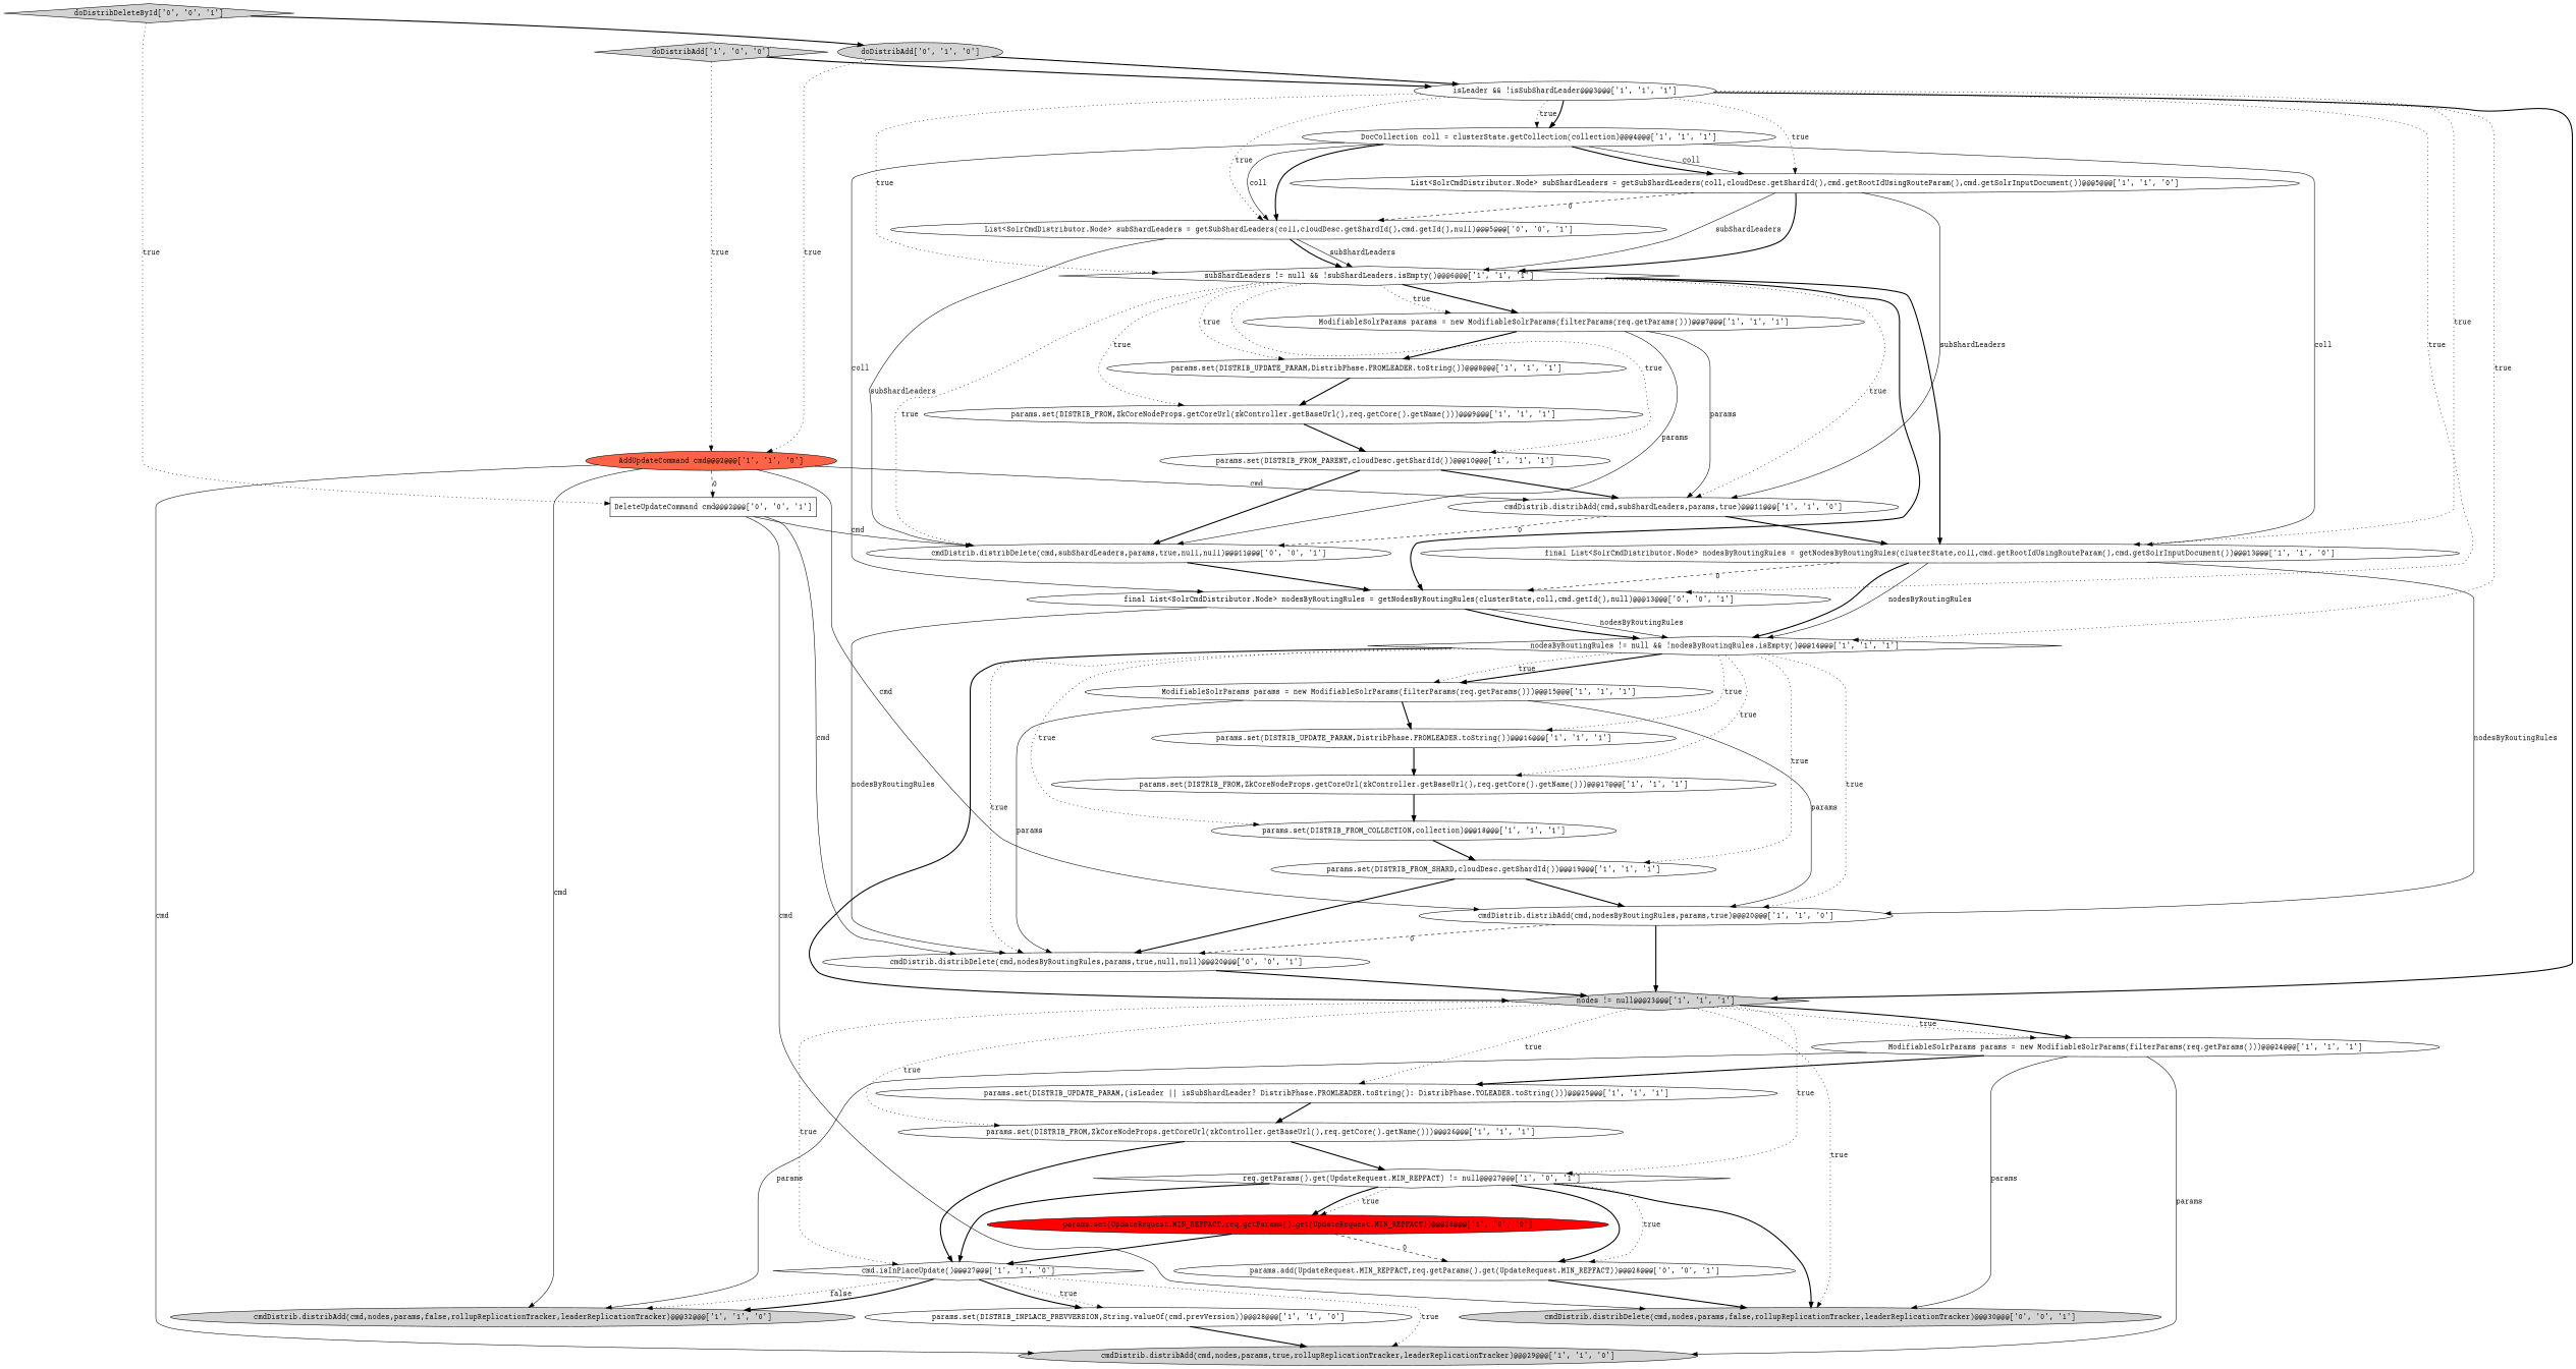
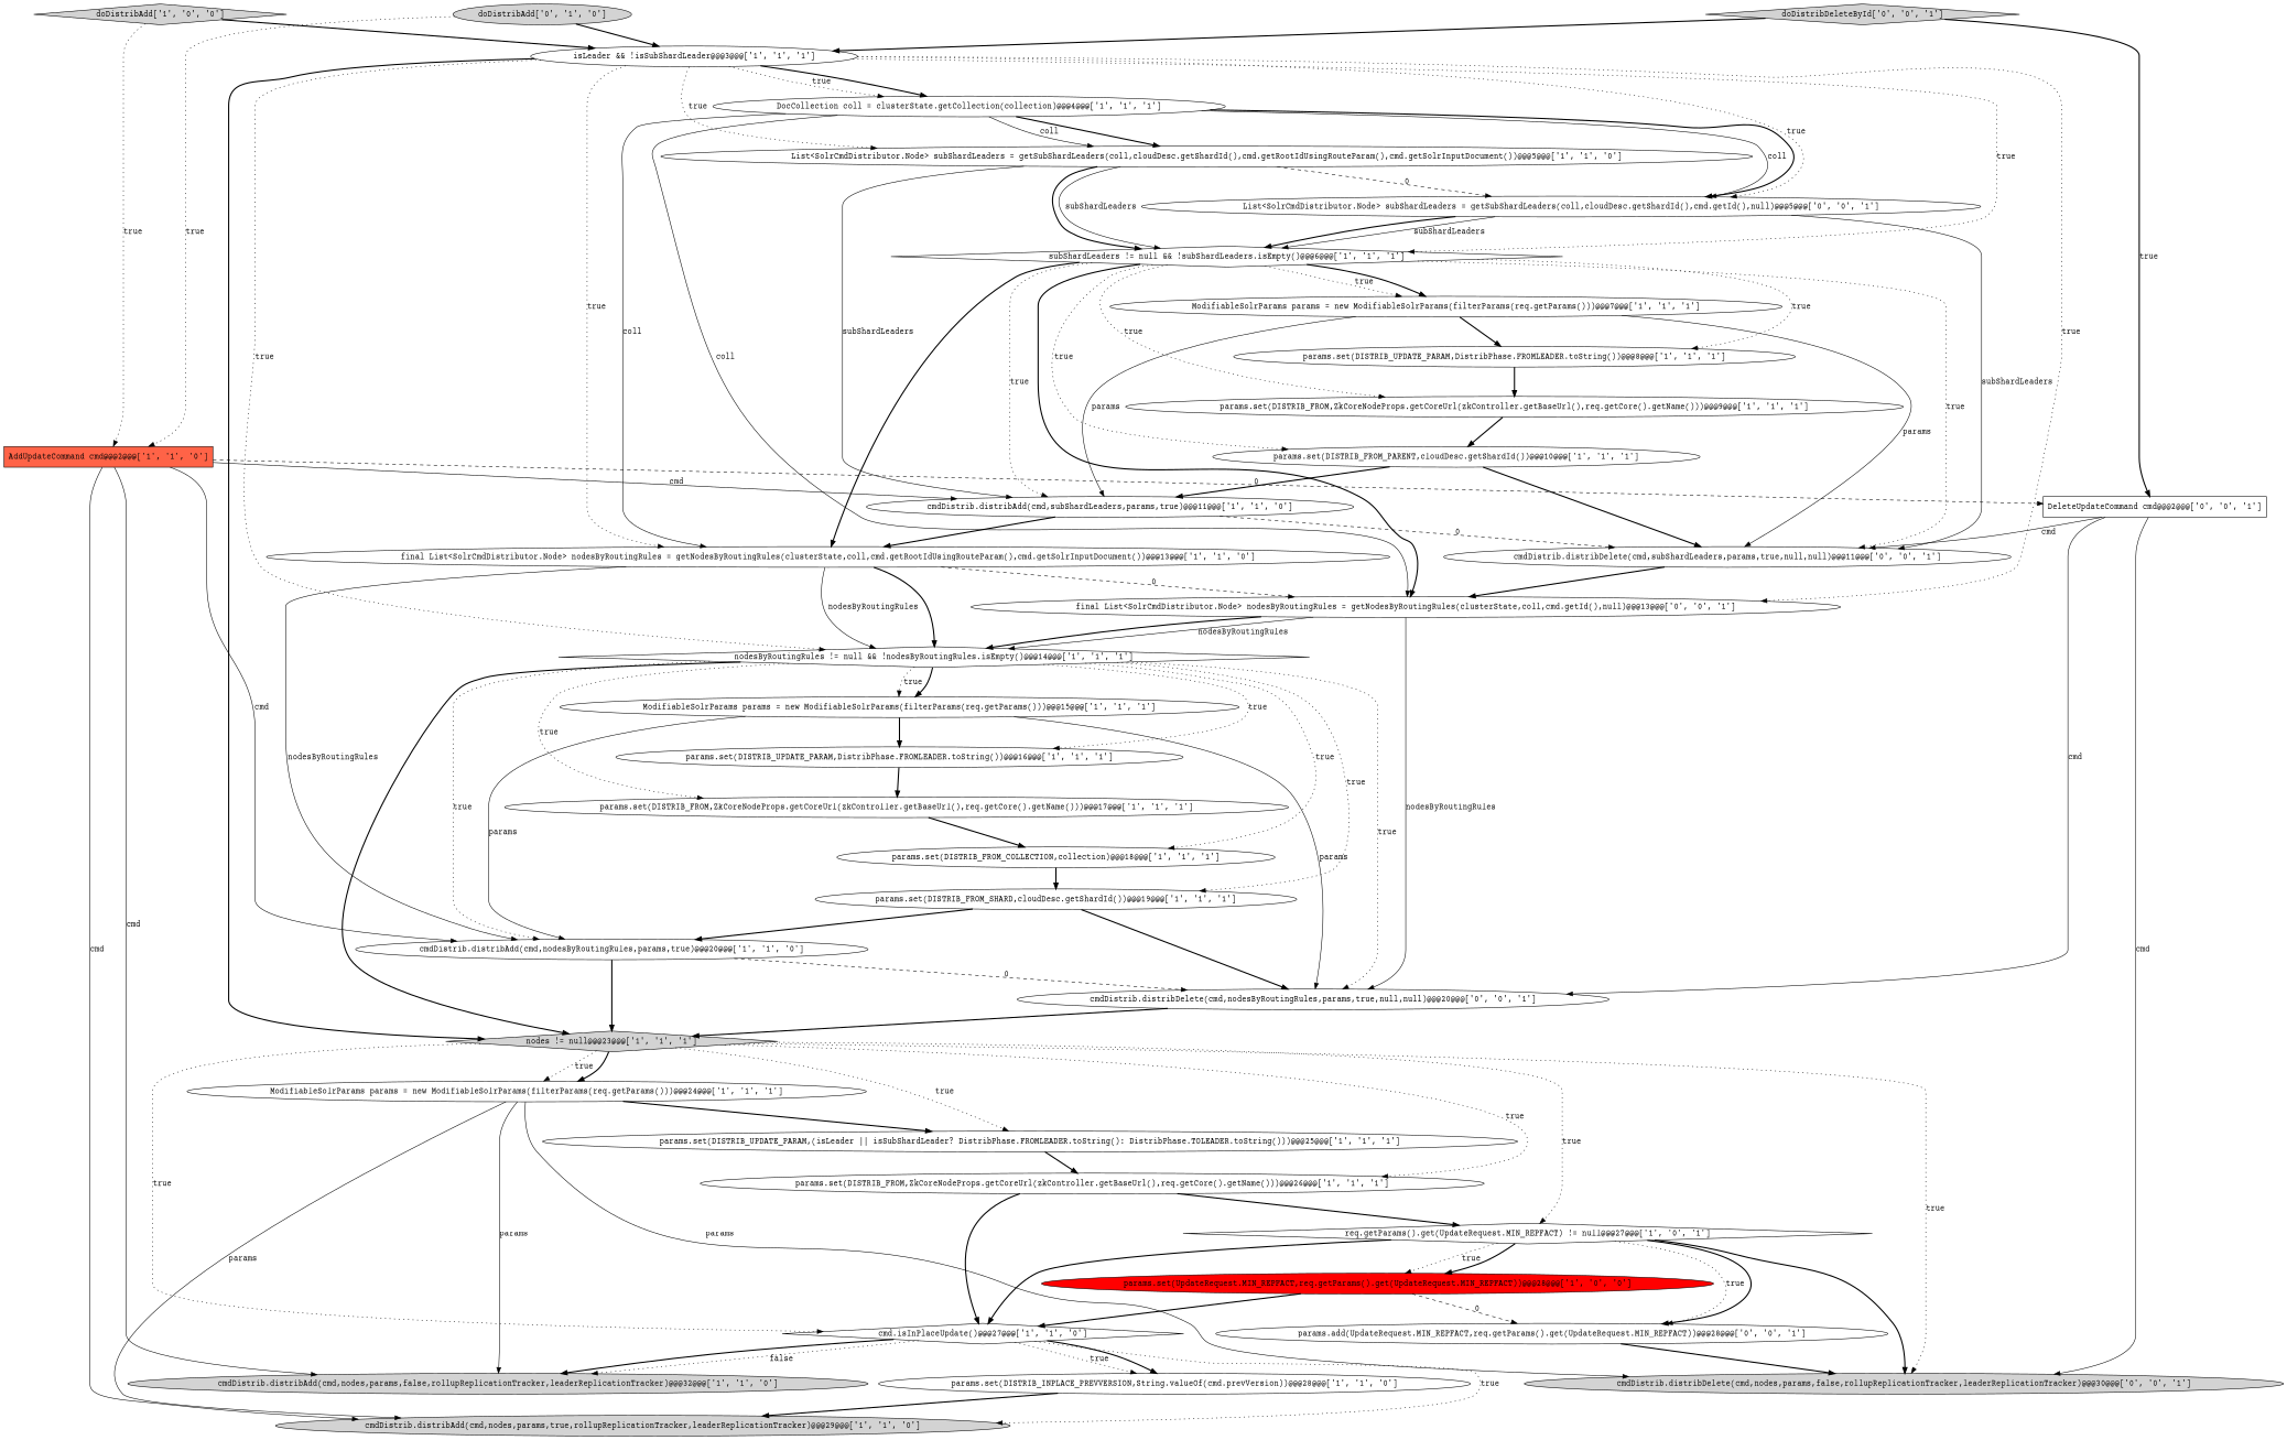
  digraph {
    fontname="Courier Prime"
    node [fillcolor=white fontname="Courier Prime" shape=ellipse style=filled]
    edge [fontname="Courier Prime" style=bold]
    n1 [label="final List<SolrCmdDistributor.Node> nodesByRoutingRules = getNodesByRoutingRules(clusterState,coll,cmd.getRootIdUsingRouteParam(),cmd.getSolrInputDocument())@@@13@@@['1', '1', '0']"]
    n2 [label="nodesByRoutingRules != null && !nodesByRoutingRules.isEmpty()@@@14@@@['1', '1', '1']" shape=diamond]
    n3 [label="final List<SolrCmdDistributor.Node> nodesByRoutingRules = getNodesByRoutingRules(clusterState,coll,cmd.getId(),null)@@@13@@@['0', '0', '1']"]
    n4 [label="cmdDistrib.distribAdd(cmd,nodesByRoutingRules,params,true)@@@20@@@['1', '1', '0']"]
    n5 [label="ModifiableSolrParams params = new ModifiableSolrParams(filterParams(req.getParams()))@@@15@@@['1', '1', '1']"]
    n6 [label="cmdDistrib.distribDelete(cmd,nodesByRoutingRules,params,true,null,null)@@@20@@@['0', '0', '1']"]
    n7 [label="params.set(DISTRIB_UPDATE_PARAM,DistribPhase.FROMLEADER.toString())@@@16@@@['1', '1', '1']"]
    n8 [label="params.set(DISTRIB_FROM_SHARD,cloudDesc.getShardId())@@@19@@@['1', '1', '1']"]
    n9 [fillcolor=lightgray label="nodes != null@@@23@@@['1', '1', '1']" shape=diamond]
    n10 [label="params.set(DISTRIB_FROM_COLLECTION,collection)@@@18@@@['1', '1', '1']"]
    n11 [label="params.set(DISTRIB_FROM,ZkCoreNodeProps.getCoreUrl(zkController.getBaseUrl(),req.getCore().getName()))@@@17@@@['1', '1', '1']"]
    n12 [label="subShardLeaders != null && !subShardLeaders.isEmpty()@@@6@@@['1', '1', '1']" shape=diamond]
    n13 [label="params.set(DISTRIB_UPDATE_PARAM,DistribPhase.FROMLEADER.toString())@@@8@@@['1', '1', '1']"]
    n14 [label="params.set(DISTRIB_FROM,ZkCoreNodeProps.getCoreUrl(zkController.getBaseUrl(),req.getCore().getName()))@@@9@@@['1', '1', '1']"]
    n15 [label="cmdDistrib.distribDelete(cmd,subShardLeaders,params,true,null,null)@@@11@@@['0', '0', '1']"]
    n16 [label="params.set(DISTRIB_FROM_PARENT,cloudDesc.getShardId())@@@10@@@['1', '1', '1']"]
    n17 [label="cmdDistrib.distribAdd(cmd,subShardLeaders,params,true)@@@11@@@['1', '1', '0']"]
    n18 [label="ModifiableSolrParams params = new ModifiableSolrParams(filterParams(req.getParams()))@@@7@@@['1', '1', '1']"]
    n19 [fillcolor=lightgray label="doDistribAdd['0', '1', '0']"]
-   n20 [fillcolor=tomato label="AddUpdateCommand cmd@@@2@@@['1', '1', '0']"]
+   n20 [fillcolor=tomato label="AddUpdateCommand cmd@@@2@@@['1', '1', '0']" shape=box]
    n21 [label="isLeader && !isSubShardLeader@@@3@@@['1', '1', '1']"]
    n22 [fillcolor=lightgray label="cmdDistrib.distribAdd(cmd,nodes,params,true,rollupReplicationTracker,leaderReplicationTracker)@@@29@@@['1', '1', '0']"]
    n23 [label="DeleteUpdateCommand cmd@@@2@@@['0', '0', '1']" shape=box]
    n24 [fillcolor=lightgray label="cmdDistrib.distribAdd(cmd,nodes,params,false,rollupReplicationTracker,leaderReplicationTracker)@@@32@@@['1', '1', '0']"]
    n25 [label="List<SolrCmdDistributor.Node> subShardLeaders = getSubShardLeaders(coll,cloudDesc.getShardId(),cmd.getId(),null)@@@5@@@['0', '0', '1']"]
    n26 [label="List<SolrCmdDistributor.Node> subShardLeaders = getSubShardLeaders(coll,cloudDesc.getShardId(),cmd.getRootIdUsingRouteParam(),cmd.getSolrInputDocument())@@@5@@@['1', '1', '0']"]
    n27 [label="DocCollection coll = clusterState.getCollection(collection)@@@4@@@['1', '1', '1']"]
    n28 [fillcolor=lightgray label="cmdDistrib.distribDelete(cmd,nodes,params,false,rollupReplicationTracker,leaderReplicationTracker)@@@30@@@['0', '0', '1']"]
    n29 [fillcolor=lightgray label="doDistribDeleteById['0', '0', '1']" shape=diamond]
    n30 [label="req.getParams().get(UpdateRequest.MIN_REPFACT) != null@@@27@@@['1', '0', '1']" shape=diamond]
    n31 [fillcolor=red label="params.set(UpdateRequest.MIN_REPFACT,req.getParams().get(UpdateRequest.MIN_REPFACT))@@@28@@@['1', '0', '0']"]
    n32 [label="cmd.isInPlaceUpdate()@@@27@@@['1', '1', '0']" shape=diamond]
    n33 [label="params.add(UpdateRequest.MIN_REPFACT,req.getParams().get(UpdateRequest.MIN_REPFACT))@@@28@@@['0', '0', '1']"]
    n34 [label="params.set(DISTRIB_INPLACE_PREVVERSION,String.valueOf(cmd.prevVersion))@@@28@@@['1', '1', '0']"]
    n35 [fillcolor=lightgray label="doDistribAdd['1', '0', '0']" shape=diamond]
    n36 [label="params.set(DISTRIB_UPDATE_PARAM,(isLeader || isSubShardLeader? DistribPhase.FROMLEADER.toString(): DistribPhase.TOLEADER.toString()))@@@25@@@['1', '1', '1']"]
    n37 [label="params.set(DISTRIB_FROM,ZkCoreNodeProps.getCoreUrl(zkController.getBaseUrl(),req.getCore().getName()))@@@26@@@['1', '1', '1']"]
    n38 [label="ModifiableSolrParams params = new ModifiableSolrParams(filterParams(req.getParams()))@@@24@@@['1', '1', '1']"]
    n1 -> n2
    n1 -> n2 [label=nodesByRoutingRules style=solid]
    n1 -> n3 [label=0 style=dashed]
    n1 -> n4 [label=nodesByRoutingRules style=solid]
    n2 -> n4 [label=true style=dotted]
    n2 -> n5
    n2 -> n5 [label=true style=dotted]
    n2 -> n6 [label=true style=dotted]
    n2 -> n7 [label=true style=dotted]
    n2 -> n8 [label=true style=dotted]
    n2 -> n9
    n2 -> n10 [label=true style=dotted]
    n2 -> n11 [label=true style=dotted]
    n3 -> n2 [label=nodesByRoutingRules style=solid]
    n3 -> n2
    n3 -> n6 [label=nodesByRoutingRules style=solid]
    n4 -> n6 [label=0 style=dashed]
    n4 -> n9
    n5 -> n4 [label=params style=solid]
    n5 -> n6 [label=params style=solid]
    n5 -> n7
    n6 -> n9
    n7 -> n11
    n8 -> n4
    n8 -> n6
    n9 -> n28 [label=true style=dotted]
    n9 -> n30 [label=true style=dotted]
    n9 -> n32 [label=true style=dotted]
    n9 -> n36 [label=true style=dotted]
    n9 -> n37 [label=true style=dotted]
    n9 -> n38 [label=true style=dotted]
    n9 -> n38
    n10 -> n8
    n11 -> n10
    n12 -> n1
    n12 -> n3
    n12 -> n13 [label=true style=dotted]
    n12 -> n14 [label=true style=dotted]
    n12 -> n15 [label=true style=dotted]
    n12 -> n16 [label=true style=dotted]
    n12 -> n17 [label=true style=dotted]
    n12 -> n18 [label=true style=dotted]
    n12 -> n18
    n13 -> n14
    n14 -> n16
    n15 -> n3
    n16 -> n15
    n16 -> n17
    n17 -> n1
    n17 -> n15 [label=0 style=dashed]
    n18 -> n13
    n18 -> n15 [label=params style=solid]
    n18 -> n17 [label=params style=solid]
    n19 -> n20 [label=true style=dotted]
    n19 -> n21
    n20 -> n4 [label=cmd style=solid]
    n20 -> n17 [label=cmd style=solid]
    n20 -> n22 [label=cmd style=solid]
    n20 -> n23 [label=0 style=dashed]
    n20 -> n24 [label=cmd style=solid]
    n21 -> n1 [label=true style=dotted]
    n21 -> n2 [label=true style=dotted]
    n21 -> n3 [label=true style=dotted]
    n21 -> n9
    n21 -> n12 [label=true style=dotted]
    n21 -> n25 [label=true style=dotted]
    n21 -> n26 [label=true style=dotted]
    n21 -> n27 [label=true style=dotted]
    n21 -> n27
    n23 -> n6 [label=cmd style=solid]
    n23 -> n15 [label=cmd style=solid]
    n23 -> n28 [label=cmd style=solid]
    n25 -> n12 [label=subShardLeaders style=solid]
    n25 -> n12
    n25 -> n15 [label=subShardLeaders style=solid]
    n26 -> n12 [label=subShardLeaders style=solid]
    n26 -> n12
    n26 -> n17 [label=subShardLeaders style=solid]
    n26 -> n25 [label=0 style=dashed]
    n27 -> n1 [label=coll style=solid]
    n27 -> n3 [label=coll style=solid]
    n27 -> n25 [label=coll style=solid]
    n27 -> n25
    n27 -> n26 [label=coll style=solid]
    n27 -> n26
-   n29 -> n19
-   n29 -> n23 [label=true style=dotted]
+   n29 -> n21
+   n29 -> n23 [label=true]
    n30 -> n28
    n30 -> n31 [label=true style=dotted]
    n30 -> n31
    n30 -> n32
    n30 -> n33 [label=true style=dotted]
    n30 -> n33
    n31 -> n32
    n31 -> n33 [label=0 style=dashed]
    n32 -> n22 [label=true style=dotted]
    n32 -> n24 [label=false style=dotted]
    n32 -> n24
    n32 -> n34 [label=true style=dotted]
    n32 -> n34
    n33 -> n28
    n34 -> n22
    n35 -> n20 [label=true style=dotted]
    n35 -> n21
    n36 -> n37
    n37 -> n30
    n37 -> n32
    n38 -> n22 [label=params style=solid]
    n38 -> n24 [label=params style=solid]
    n38 -> n28 [label=params style=solid]
    n38 -> n36
  }
